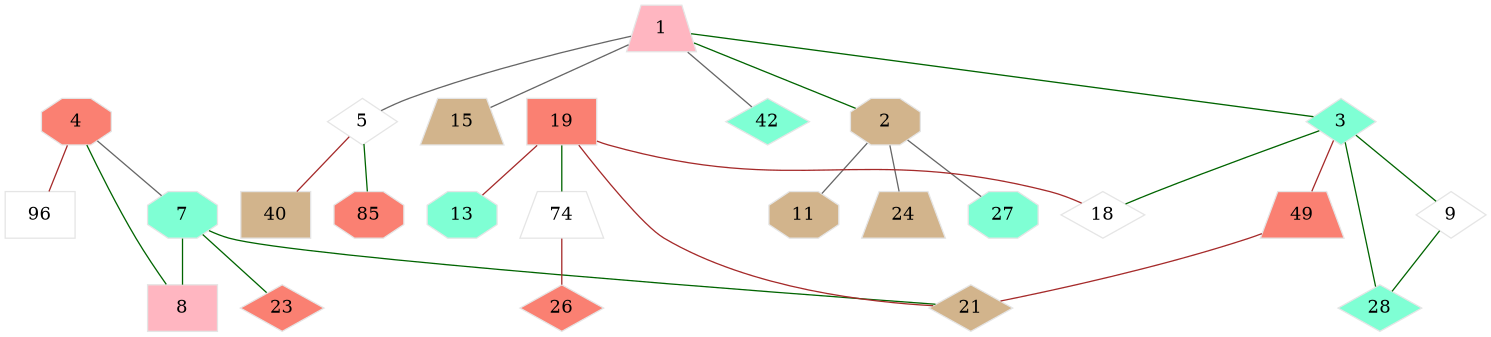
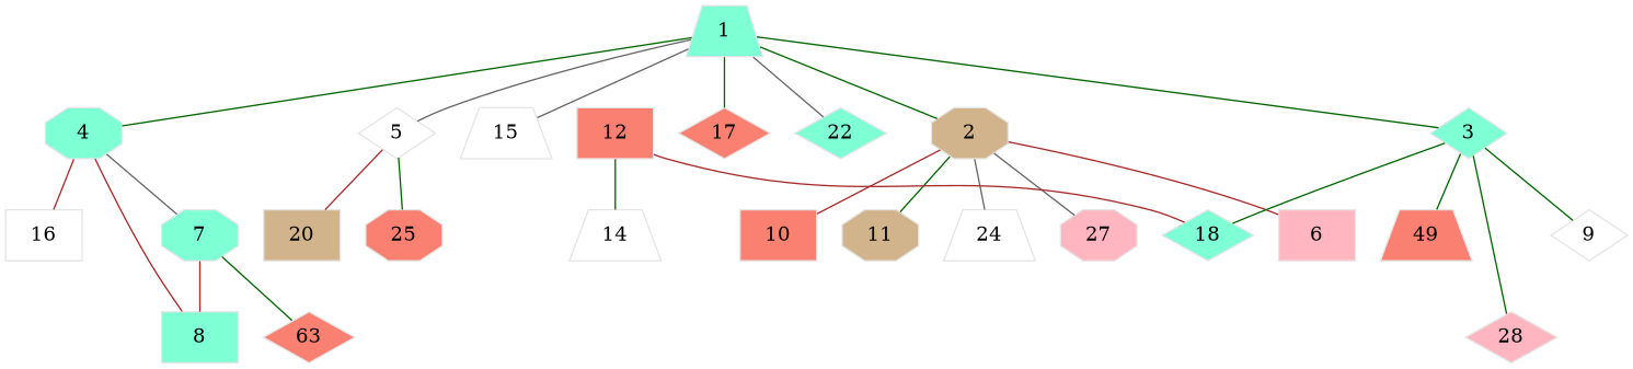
  graph {
    node [color=gray90 fillcolor=salmon shape=diamond style=filled]
    edge [color=darkgreen weight=1.0]
-   1 [fillcolor=lightpink shape=trapezium]
+   1 [fillcolor=aquamarine shape=trapezium]
    2 [fillcolor=tan shape=octagon]
    3 [fillcolor=aquamarine]
-   4 [shape=octagon]
+   4 [fillcolor=aquamarine shape=octagon]
    5 [fillcolor=white]
-   15 [fillcolor=tan shape=trapezium]
-   22 [fillcolor=aquamarine label=42]
+   15 [fillcolor=white shape=trapezium]
+   17
+   22 [fillcolor=aquamarine]
+   6 [fillcolor=lightpink shape=box]
+   10 [shape=box]
    11 [fillcolor=tan shape=octagon]
-   24 [fillcolor=tan shape=trapezium]
-   27 [fillcolor=aquamarine shape=octagon]
+   24 [fillcolor=white shape=trapezium]
+   27 [fillcolor=lightpink shape=octagon]
    9 [fillcolor=white]
-   18 [fillcolor=white]
+   18 [fillcolor=aquamarine]
    n16 [label=49 shape=trapezium]
-   28 [fillcolor=aquamarine]
+   28 [fillcolor=lightpink]
    7 [fillcolor=aquamarine shape=octagon]
-   8 [fillcolor=lightpink shape=box]
-   16 [fillcolor=white shape=box label=96]
-   20 [fillcolor=tan shape=box label=40]
-   25 [shape=octagon label=85]
-   12 [shape=box label=19]
-   21 [fillcolor=tan]
-   13 [fillcolor=aquamarine shape=octagon]
-   14 [fillcolor=white shape=trapezium label=74]
-   23
-   26
+   8 [fillcolor=aquamarine shape=box]
+   16 [fillcolor=white shape=box]
+   20 [fillcolor=tan shape=box]
+   25 [shape=octagon]
+   12 [shape=box]
+   14 [fillcolor=white shape=trapezium]
+   23 [label=63]
    1 -- 2
    1 -- 3
+   1 -- 4
    1 -- 5 [color=gray40]
    1 -- 15 [color=gray40]
+   1 -- 17 [weight=3.0]
    1 -- 22 [color=gray40]
-   2 -- 11 [color=gray40]
+   2 -- 6 [color=brown]
+   2 -- 10 [color=brown]
+   2 -- 11
    2 -- 24 [color=gray40]
    2 -- 27 [color=gray40]
    3 -- 9
    3 -- 18
-   3 -- n16 [color=brown]
+   3 -- n16
    3 -- 28 [weight=2.0]
    4 -- 7 [color=gray40]
-   4 -- 8
+   4 -- 8 [color=brown]
    4 -- 16 [color=brown weight=3.0]
    5 -- 20 [color=brown]
    5 -- 25
-   9 -- 28
-   n16 -- 21 [color=brown weight=2.0]
-   7 -- 8 [weight=4.0]
-   7 -- 21
+   7 -- 8 [color=brown weight=4.0]
    7 -- 23
    12 -- 18 [color=brown]
-   12 -- 21 [color=brown]
-   12 -- 13 [color=brown]
    12 -- 14 [weight=4.0]
-   14 -- 26 [color=brown]
  }
